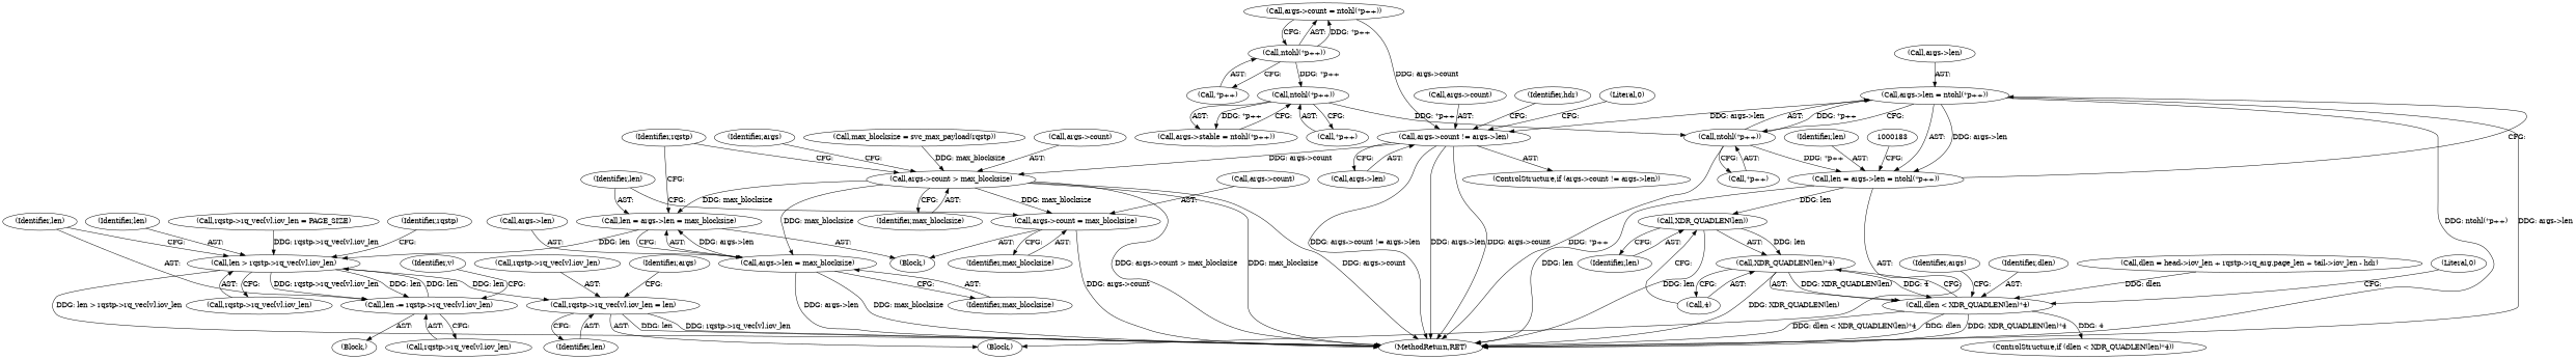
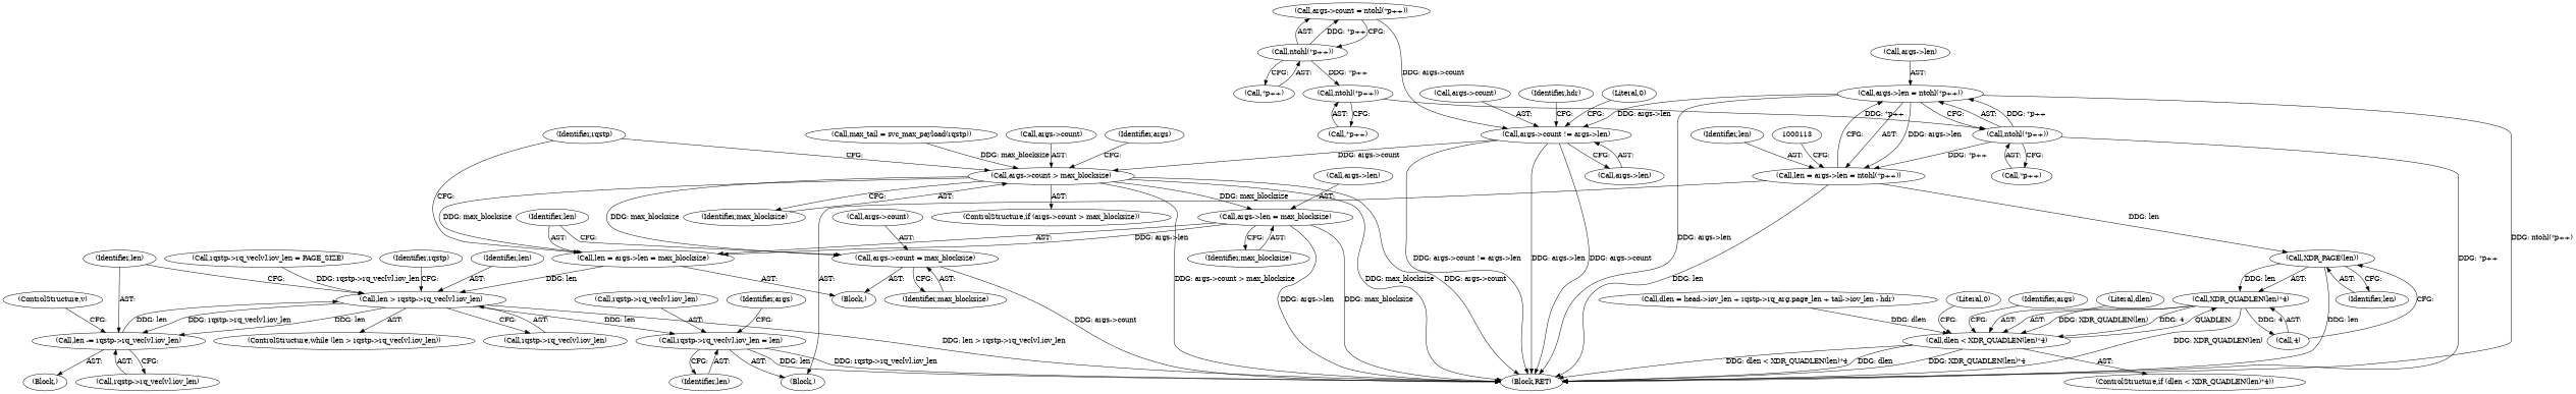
  digraph {
    n1 [label="(Call,args->len = ntohl(*p++))"]
    n2 [label="(Call,ntohl(*p++))"]
    n3 [label="(Call,len = args->len = ntohl(*p++))"]
    n4 [label="(Call,args->count != args->len)"]
-   n5 [label="(MethodReturn,RET)"]
+   n5 [label="(Block,RET)"]
    n6 [label="(Call,*p++)"]
-   n7 [label="(Call,XDR_QUADLEN(len))"]
+   n7 [label="(Call,XDR_PAGE(len))"]
    n8 [label="(Block,)"]
    n9 [label="(Call,args->count > max_blocksize)"]
-   n10 [label="(ControlStructure,if (args->count != args->len))"]
    n11 [label="(Call,args->len)"]
    n12 [label="(Call,ntohl(*p++))"]
    n13 [label="(Call,*p++)"]
-   n14 [label="(Call,args->stable = ntohl(*p++))"]
    n15 [label="(Call,ntohl(*p++))"]
    n16 [label="(Call,*p++)"]
    n17 [label="(Call,args->count = ntohl(*p++))"]
    n18 [label="(Call,XDR_QUADLEN(len)*4)"]
    n19 [label="(Identifier,len)"]
    n20 [label="(Call,dlen < XDR_QUADLEN(len)*4)"]
    n21 [label="(Call,4)"]
    n22 [label="(Call,len > rqstp->rq_vec[v].iov_len)"]
    n23 [label="(Call,len -= rqstp->rq_vec[v].iov_len)"]
    n24 [label="(Call,rqstp->rq_vec[v].iov_len = len)"]
+   n25 [label="(ControlStructure,while (len > rqstp->rq_vec[v].iov_len))"]
    n26 [label="(Call,rqstp->rq_vec[v].iov_len)"]
    n27 [label="(ControlStructure,if (dlen < XDR_QUADLEN(len)*4))"]
    n28 [label="(Block,)"]
    n29 [label="(Call,rqstp->rq_vec[v].iov_len)"]
    n30 [label="(Identifier,len)"]
    n31 [label="(Call,args->count = max_blocksize)"]
    n32 [label="(Call,len = args->len = max_blocksize)"]
    n33 [label="(Call,args->len = max_blocksize)"]
    n34 [label="(Identifier,max_blocksize)"]
+   n35 [label="(ControlStructure,if (args->count > max_blocksize))"]
    n36 [label="(Identifier,max_blocksize)"]
    n37 [label="(Block,)"]
    n38 [label="(Identifier,max_blocksize)"]
    n39 [label="(Identifier,args)"]
    n40 [label="(Call,args->count)"]
    n41 [label="(Identifier,len)"]
    n42 [label="(Call,rqstp->rq_vec[v].iov_len = PAGE_SIZE)"]
    n43 [label="(Call,args->count)"]
    n44 [label="(Identifier,rqstp)"]
-   n45 [label="(Identifier,dlen)"]
+   n45 [label="(Literal,dlen)"]
    n46 [label="(Identifier,len)"]
    n47 [label="(Call,rqstp->rq_vec[v].iov_len)"]
    n48 [label="(Identifier,len)"]
    n49 [label="(Identifier,hdr)"]
    n50 [label="(Identifier,args)"]
    n51 [label="(Call,dlen = head->iov_len + rqstp->rq_arg.page_len + tail->iov_len - hdr)"]
    n52 [label="(Identifier,len)"]
-   n53 [label="(Call,max_blocksize = svc_max_payload(rqstp))"]
+   n53 [label="(Call,max_tail = svc_max_payload(rqstp))"]
    n54 [label="(Literal,0)"]
    n55 [label="(Identifier,args)"]
    n56 [label="(Call,args->count)"]
    n57 [label="(Literal,0)"]
-   n58 [label="(Identifier,v)"]
+   n58 [label="(ControlStructure,v)"]
    n59 [label="(Call,args->len)"]
    n60 [label="(Identifier,rqstp)"]
    n61 [label="(Call,args->len)"]
-   1000183
+   1000183 [label=1000113]
    n1 -> n2 [label="CFG: "]
    n1 -> n3 [label="AST: "]
    n1 -> n3 [label="DDG: args->len"]
    n1 -> n4 [label="DDG: args->len"]
    n1 -> n5 [label="DDG: ntohl(*p++)"]
    n1 -> n5 [label="DDG: args->len"]
    n2 -> n1 [label="AST: "]
    n2 -> n1 [label="DDG: *p++"]
    n2 -> n3 [label="DDG: *p++"]
    n2 -> n5 [label="DDG: *p++"]
    n2 -> n6 [label="CFG: "]
    n3 -> n1 [label="CFG: "]
    n3 -> n5 [label="DDG: len"]
    n3 -> n7 [label="DDG: len"]
    n3 -> n8 [label="AST: "]
    n4 -> n5 [label="DDG: args->count != args->len"]
    n4 -> n5 [label="DDG: args->len"]
    n4 -> n5 [label="DDG: args->count"]
    n4 -> n9 [label="DDG: args->count"]
-   n4 -> n10 [label="AST: "]
    n4 -> n11 [label="CFG: "]
    n6 -> n2 [label="AST: "]
    n7 -> n5 [label="DDG: len"]
    n7 -> n18 [label="AST: "]
    n7 -> n18 [label="DDG: len"]
    n7 -> n19 [label="CFG: "]
    n9 -> n5 [label="DDG: args->count > max_blocksize"]
    n9 -> n5 [label="DDG: max_blocksize"]
    n9 -> n5 [label="DDG: args->count"]
    n9 -> n31 [label="DDG: max_blocksize"]
    n9 -> n32 [label="DDG: max_blocksize"]
    n9 -> n33 [label="DDG: max_blocksize"]
    n9 -> n34 [label="CFG: "]
+   n9 -> n35 [label="AST: "]
    n11 -> n4 [label="AST: "]
    n12 -> n2 [label="DDG: *p++"]
    n12 -> n13 [label="CFG: "]
-   n12 -> n14 [label="AST: "]
-   n12 -> n14 [label="DDG: *p++"]
    n13 -> n12 [label="AST: "]
-   n14 -> n12 [label="CFG: "]
    n15 -> n12 [label="DDG: *p++"]
    n15 -> n16 [label="CFG: "]
    n15 -> n17 [label="AST: "]
    n15 -> n17 [label="DDG: *p++"]
    n16 -> n15 [label="AST: "]
    n17 -> n4 [label="DDG: args->count"]
    n17 -> n15 [label="CFG: "]
    n18 -> n5 [label="DDG: XDR_QUADLEN(len)"]
    n18 -> n20 [label="AST: "]
    n18 -> n20 [label="DDG: XDR_QUADLEN(len)"]
    n18 -> n20 [label="DDG: 4"]
-   n18 -> n21 [label="CFG: "]
+   n18 -> n21 [label="DDG: 4"]
    n19 -> n7 [label="AST: "]
    n20 -> n5 [label="DDG: XDR_QUADLEN(len)*4"]
    n20 -> n5 [label="DDG: dlen < XDR_QUADLEN(len)*4"]
    n20 -> n5 [label="DDG: dlen"]
-   n20 -> n18 [label="CFG: "]
-   n20 -> n27 [label="DDG: 4"]
+   n20 -> n18 [label="QUADLEN: "]
+   n20 -> n27 [label="AST: "]
    n21 -> n7 [label="CFG: "]
    n21 -> n18 [label="AST: "]
    n22 -> n5 [label="DDG: len > rqstp->rq_vec[v].iov_len"]
    n22 -> n23 [label="DDG: rqstp->rq_vec[v].iov_len"]
    n22 -> n23 [label="DDG: len"]
    n22 -> n24 [label="DDG: len"]
+   n22 -> n25 [label="AST: "]
    n22 -> n26 [label="CFG: "]
    n23 -> n22 [label="DDG: len"]
    n23 -> n28 [label="AST: "]
    n23 -> n29 [label="CFG: "]
    n24 -> n5 [label="DDG: rqstp->rq_vec[v].iov_len"]
    n24 -> n5 [label="DDG: len"]
    n24 -> n8 [label="AST: "]
    n24 -> n30 [label="CFG: "]
    n26 -> n22 [label="AST: "]
    n29 -> n23 [label="AST: "]
    n30 -> n24 [label="AST: "]
    n31 -> n5 [label="DDG: args->count"]
    n31 -> n36 [label="CFG: "]
    n31 -> n37 [label="AST: "]
    n32 -> n22 [label="DDG: len"]
-   n32 -> n33 [label="CFG: "]
    n32 -> n37 [label="AST: "]
    n33 -> n5 [label="DDG: args->len"]
    n33 -> n5 [label="DDG: max_blocksize"]
    n33 -> n32 [label="AST: "]
    n33 -> n32 [label="DDG: args->len"]
    n33 -> n38 [label="CFG: "]
    n34 -> n9 [label="AST: "]
    n36 -> n31 [label="AST: "]
    n38 -> n33 [label="AST: "]
    n39 -> n20 [label="CFG: "]
    n40 -> n4 [label="AST: "]
    n41 -> n22 [label="AST: "]
    n42 -> n22 [label="DDG: rqstp->rq_vec[v].iov_len"]
    n43 -> n31 [label="AST: "]
    n44 -> n22 [label="CFG: "]
    n45 -> n20 [label="AST: "]
    n46 -> n22 [label="CFG: "]
    n46 -> n23 [label="AST: "]
    n47 -> n24 [label="AST: "]
    n48 -> n31 [label="CFG: "]
    n48 -> n32 [label="AST: "]
    n49 -> n4 [label="CFG: "]
    n50 -> n9 [label="CFG: "]
    n51 -> n20 [label="DDG: dlen"]
    n52 -> n3 [label="AST: "]
    n53 -> n9 [label="DDG: max_blocksize"]
    n54 -> n4 [label="CFG: "]
    n55 -> n24 [label="CFG: "]
    n56 -> n9 [label="AST: "]
    n57 -> n20 [label="CFG: "]
    n58 -> n23 [label="CFG: "]
    n59 -> n1 [label="AST: "]
    n60 -> n9 [label="CFG: "]
    n60 -> n32 [label="CFG: "]
    n61 -> n33 [label="AST: "]
    1000183 -> n3 [label="CFG: "]
  }
